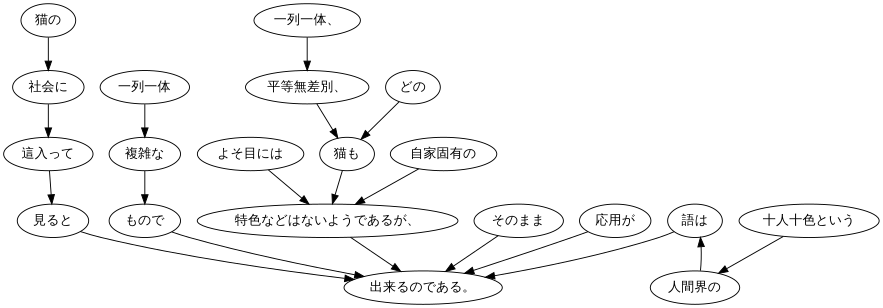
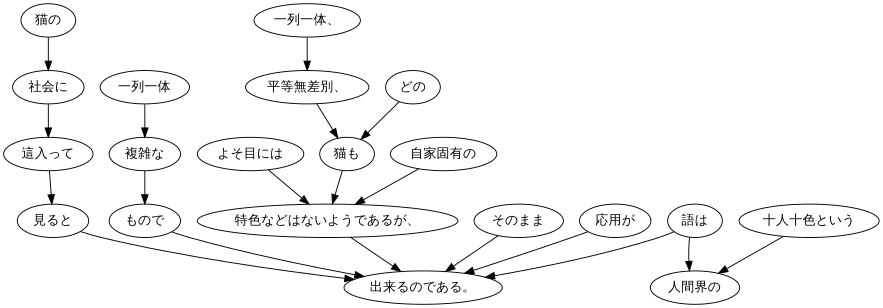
  digraph {
    fontname="DejaVu Sans"
    node [fontname="DejaVu Sans"]
    edge [fontname="DejaVu Sans"]
    n1 [label="よそ目には"]
    n2 [label="特色などはないようであるが、"]
    n3 [label="出来るのである。"]
    n4 [label="一列一体、"]
    n5 [label="平等無差別、"]
    n6 [label="猫も"]
    n7 [label="どの"]
    n8 [label="自家固有の"]
    n9 [label="猫の"]
    n10 [label="社会に"]
    n11 [label="這入って"]
    n12 [label="見ると"]
    n13 [label="一列一体"]
    n14 [label="複雑な"]
    n15 [label="もので"]
    n16 [label="十人十色という"]
    n17 [label="人間界の"]
    n18 [label="語は"]
    n19 [label="そのまま"]
    n20 [label="応用が"]
    n1 -> n2
    n2 -> n3
    n4 -> n5
    n5 -> n6
    n6 -> n2
    n7 -> n6
    n8 -> n2
    n9 -> n10
    n10 -> n11
    n11 -> n12
    n12 -> n3
    n13 -> n14
    n14 -> n15
    n15 -> n3
    n16 -> n17
-   n17 -> n18
+   n18 -> n17
    n18 -> n3
    n19 -> n3
    n20 -> n3
  }
